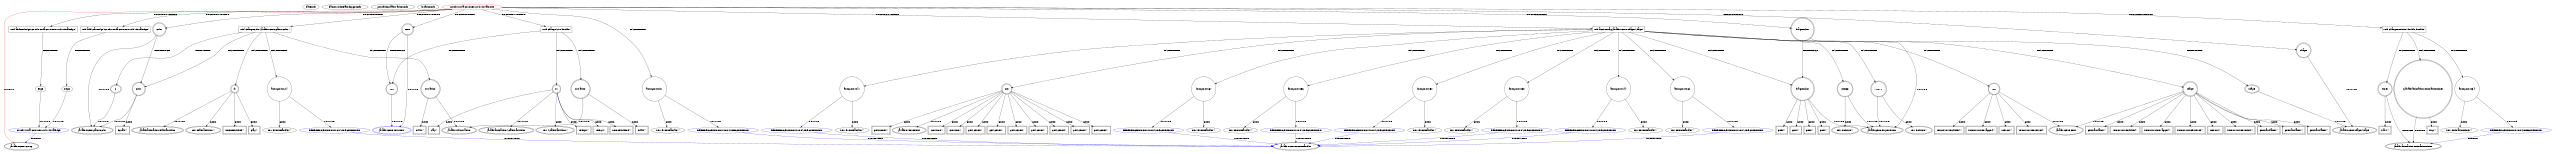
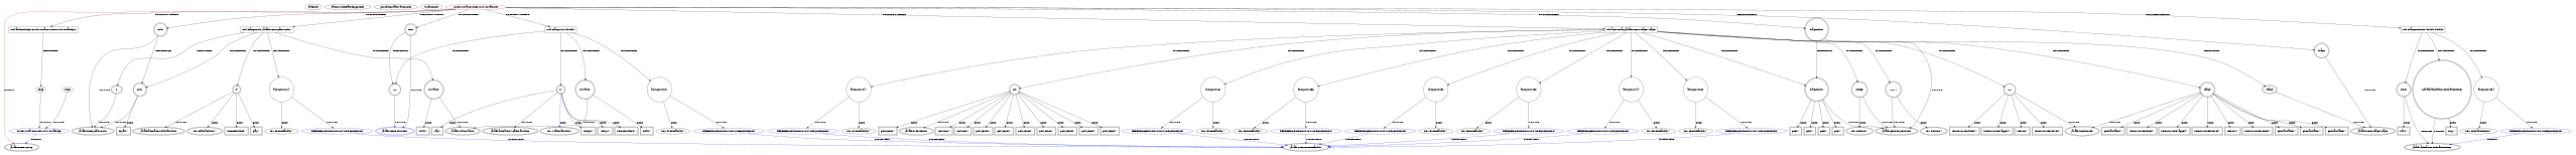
  digraph {
    fontname="DejaVu Serif"
    node [fontname="DejaVu Serif" isFrameworkType=true vertexType=INSIDE_CALL peripheries=2]
    edge [fontname="DejaVu Serif"]
    baseInfo [category=extension_graph graphId=4801 isAnonymous=false possibleRelation=true isFrameworkType="" vertexType="" peripheries=""]
    frameworkRelatedTypesInfo [0="javafx.scene.Group" isFrameworkType="" vertexType="" peripheries=""]
    possibleCollaborationsInfo [0="4801~CLIENT_METHOD_DECLARATION-INSTANTIATION-~javafx.scene.Group ~javafx.event.EventHandler ~false~true" 1="4801~CLIENT_METHOD_DECLARATION-PARAMETER_DECLARATION-CLIENT_METHOD_DECLARATION-PARAMETER_DECLARATION-~javafx.scene.Group ~javafx.scene.Group ~false~false" 2="4801~CLIENT_METHOD_DECLARATION-INSTANTIATION-~javafx.scene.Group ~javafx.animation.AnimationTimer ~false~true" isFrameworkType="" vertexType="" peripheries=""]
    locationInfo [contextSignature=VisualNode filePath="/wwtg99-POMA/POMA-master/src/cn/edu/suda/core/network/VisualNode.java" graphId=4801 projectName="wwtg99-POMA" isFrameworkType="" vertexType="" peripheries=""]
    n5 [color=red isFrameworkType=false label="cn.edu.suda.core.network.VisualNode" vertexType=ROOT_CLIENT_CLASS_DECLARATION peripheries=""]
    n6 [label="javafx.scene.Group" vertexType=FRAMEWORK_CLASS_TYPE]
    n7 [label=color shape=circle vertexType=FIELD_DECLARATION]
    n8 [label=dragAnchor shape=circle vertexType=FIELD_DECLARATION]
    n9 [label=shape shape=circle vertexType=FIELD_DECLARATION]
    n10 [label=text shape=circle vertexType=FIELD_DECLARATION]
-   n11 [isFrameworkType=false label="void addStartEdge(cn.edu.suda.core.network.VisualEdge)" shape=box vertexType=CLIENT_METHOD_DECLARATION peripheries=""]
    n12 [isFrameworkType=false label="void addEndEdge(cn.edu.suda.core.network.VisualEdge)" shape=box vertexType=CLIENT_METHOD_DECLARATION peripheries=""]
    n13 [isFrameworkType=false label="void changeColor(javafx.scene.paint.Color)" shape=box vertexType=CLIENT_METHOD_DECLARATION peripheries=""]
    n14 [isFrameworkType=false label="void changeSize(double)" shape=box vertexType=CLIENT_METHOD_DECLARATION peripheries=""]
    n15 [isFrameworkType=false label="void changePosition(double,double)" shape=box vertexType=CLIENT_METHOD_DECLARATION peripheries=""]
    n16 [isFrameworkType=false label="void activeDrag(javafx.scene.shape.Shape)" shape=box vertexType=CLIENT_METHOD_DECLARATION peripheries=""]
    n17 [label="javafx.scene.paint.Color" vertexType=FRAMEWORK_CLASS_TYPE]
    n18 [label=color shape=circle vertexType=VARIABLE_EXPRESION]
    n19 [label="javafx.geometry.Point2D" vertexType=FRAMEWORK_CLASS_TYPE]
    n20 [label=dragAnchor shape=circle vertexType=VARIABLE_EXPRESION]
    n21 [label="javafx.scene.shape.Shape" vertexType=FRAMEWORK_CLASS_TYPE]
    n22 [color=blue label="javafx.scene.text.Text" vertexType=FRAMEWORK_CLASS_TYPE]
    n23 [label=text shape=circle vertexType=VARIABLE_EXPRESION]
    n24 [isFrameworkType=false label="edge" vertexType=PARAMETER_DECLARATION peripheries=""]
    n25 [isFrameworkType=false label="edge" vertexType=PARAMETER_DECLARATION peripheries=""]
    n26 [label=c vertexType=PARAMETER_DECLARATION]
    n27 [label=ft shape=circle vertexType=VARIABLE_EXPRESION]
    n28 [label=Duration shape=circle vertexType=VARIABLE_EXPRESION]
    n29 [isFrameworkType=false label=anonymous24 shape=circle vertexType=VARIABLE_EXPRESION peripheries=""]
    n30 [label=st shape=circle vertexType=VARIABLE_EXPRESION]
    n31 [label=Duration shape=circle vertexType=VARIABLE_EXPRESION]
    n32 [isFrameworkType=false label=anonymous31 shape=circle vertexType=VARIABLE_EXPRESION peripheries=""]
    n33 [isFrameworkType=false label=anonymous34 shape=circle vertexType=VARIABLE_EXPRESION peripheries=""]
    n34 [label="_:javafx.animation.AnimationTimer" shape=circle vertexType=VARIABLE_EXPRESION]
    n35 [label=timer shape=circle vertexType=VARIABLE_EXPRESION]
    n36 [label=shape vertexType=PARAMETER_DECLARATION]
    n37 [label=shape shape=circle vertexType=VARIABLE_EXPRESION]
    n38 [isFrameworkType=false label=anonymous38 shape=circle vertexType=VARIABLE_EXPRESION peripheries=""]
    n39 [label=me shape=circle vertexType=VARIABLE_EXPRESION]
    n40 [label=text shape=circle vertexType=VARIABLE_EXPRESION]
    n41 [isFrameworkType=false label=anonymous41 shape=circle vertexType=VARIABLE_EXPRESION peripheries=""]
    n42 [isFrameworkType=false label=anonymous44 shape=circle vertexType=VARIABLE_EXPRESION peripheries=""]
    n43 [isFrameworkType=false label=anonymous50 shape=circle vertexType=VARIABLE_EXPRESION peripheries=""]
    n44 [isFrameworkType=false label=anonymous56 shape=circle vertexType=VARIABLE_EXPRESION peripheries=""]
    n45 [isFrameworkType=false label=anonymous60 shape=circle vertexType=VARIABLE_EXPRESION peripheries=""]
    n46 [label=VAR63 shape=circle vertexType=VARIABLE_EXPRESION]
    n47 [isFrameworkType=false label=anonymous67 shape=circle vertexType=VARIABLE_EXPRESION peripheries=""]
    n48 [label=VAR70 shape=circle vertexType=VARIABLE_EXPRESION]
    n49 [label="equals()" shape=box]
    n50 [label="getX()" shape=box]
    n51 [label="getY()" shape=box]
    n52 [label="getX()" shape=box]
    n53 [label="getY()" shape=box]
    n54 [color=blue isFrameworkType=false label="cn.edu.suda.core.network.VisualEdge" vertexType=REFERENCE_CLIENT_CLASS_DECLARATION peripheries=""]
    n55 [label="javafx.animation.FillTransition" vertexType=FRAMEWORK_CLASS_TYPE]
    n56 [label="new FillTransition()" vertexType=CONSTRUCTOR_CALL]
    n57 [label="setOnFinished()" shape=box]
    n58 [label="play()" shape=box]
    n59 [label="javafx.util.Duration" vertexType=FRAMEWORK_CLASS_TYPE]
    n60 [label="millis()" shape=box]
    n61 [color=blue isFrameworkType=false label=REFERENCE_ANONYMOUS_DECLARATION vertexType=REFERENCE_ANONYMOUS_DECLARATION peripheries=""]
    n62 [isFrameworkType=false label="new EventHandler()" vertexType=CONSTRUCTOR_CALL peripheries=""]
    n63 [label="javafx.event.EventHandler" vertexType=FRAMEWORK_INTERFACE_TYPE]
    n64 [label="javafx.animation.ScaleTransition" vertexType=FRAMEWORK_CLASS_TYPE]
    n65 [label="new ScaleTransition()" vertexType=CONSTRUCTOR_CALL]
    n66 [label="setByX()" shape=box]
    n67 [label="setByY()" shape=box]
    n68 [label="setOnFinished()" shape=box]
    n69 [label="play()" shape=box]
    n70 [label="millis()" shape=box]
    n71 [color=blue isFrameworkType=false label=REFERENCE_ANONYMOUS_DECLARATION vertexType=REFERENCE_ANONYMOUS_DECLARATION peripheries=""]
    n72 [isFrameworkType=false label="new EventHandler()" vertexType=CONSTRUCTOR_CALL peripheries=""]
    n73 [color=blue isFrameworkType=false label=REFERENCE_ANONYMOUS_DECLARATION vertexType=REFERENCE_ANONYMOUS_DECLARATION peripheries=""]
    n74 [isFrameworkType=false label="new AnimationTimer()" vertexType=CONSTRUCTOR_CALL peripheries=""]
    n75 [label="javafx.animation.AnimationTimer" vertexType=FRAMEWORK_CLASS_TYPE]
    n76 [label="stop()" shape=box]
    n77 [label="start()" shape=box]
-   n78 [label="javafx.scene.Text" vertexType=FRAMEWORK_CLASS_TYPE]
+   n78 [label="javafx.scene.Node" vertexType=FRAMEWORK_CLASS_TYPE]
    n79 [label="setOnMouseClicked()" shape=box]
    n80 [label="setOnMouseDragged()" shape=box]
    n81 [label="setOnMouseEntered()" shape=box]
    n82 [label="toFront()" shape=box]
    n83 [label="setOnMousePressed()" shape=box]
    n84 [label="getTranslateX()" shape=box]
    n85 [label="getTranslateY()" shape=box]
    n86 [label="getTranslateX()" shape=box]
    n87 [label="getTranslateY()" shape=box]
    n88 [color=blue isFrameworkType=false label=REFERENCE_ANONYMOUS_DECLARATION vertexType=REFERENCE_ANONYMOUS_DECLARATION peripheries=""]
    n89 [isFrameworkType=false label="new EventHandler()" vertexType=CONSTRUCTOR_CALL peripheries=""]
    n90 [label="javafx.event.Event" vertexType=FRAMEWORK_CLASS_TYPE]
    n91 [label="consume()" shape=box]
    n92 [label="consume()" shape=box]
    n93 [label="getSceneX()" shape=box]
    n94 [label="getSceneY()" shape=box]
    n95 [label="getSceneX()" shape=box]
    n96 [label="getSceneY()" shape=box]
    n97 [label="getSceneX()" shape=box]
    n98 [label="getSceneY()" shape=box]
    n99 [label="getSceneX()" shape=box]
    n100 [label="getSceneY()" shape=box]
    n101 [label="setOnMouseClicked()" shape=box]
    n102 [label="setOnMouseDragged()" shape=box]
    n103 [label="toFront()" shape=box]
    n104 [label="setOnMousePressed()" shape=box]
    n105 [color=blue isFrameworkType=false label=REFERENCE_ANONYMOUS_DECLARATION vertexType=REFERENCE_ANONYMOUS_DECLARATION peripheries=""]
    n106 [isFrameworkType=false label="new EventHandler()" vertexType=CONSTRUCTOR_CALL peripheries=""]
    n107 [color=blue isFrameworkType=false label=REFERENCE_ANONYMOUS_DECLARATION vertexType=REFERENCE_ANONYMOUS_DECLARATION peripheries=""]
    n108 [isFrameworkType=false label="new EventHandler()" vertexType=CONSTRUCTOR_CALL peripheries=""]
    n109 [color=blue isFrameworkType=false label=REFERENCE_ANONYMOUS_DECLARATION vertexType=REFERENCE_ANONYMOUS_DECLARATION peripheries=""]
    n110 [isFrameworkType=false label="new EventHandler()" vertexType=CONSTRUCTOR_CALL peripheries=""]
    n111 [color=blue isFrameworkType=false label=REFERENCE_ANONYMOUS_DECLARATION vertexType=REFERENCE_ANONYMOUS_DECLARATION peripheries=""]
    n112 [isFrameworkType=false label="new EventHandler()" vertexType=CONSTRUCTOR_CALL peripheries=""]
    n113 [color=blue isFrameworkType=false label=REFERENCE_ANONYMOUS_DECLARATION vertexType=REFERENCE_ANONYMOUS_DECLARATION peripheries=""]
    n114 [isFrameworkType=false label="new EventHandler()" vertexType=CONSTRUCTOR_CALL peripheries=""]
    n115 [label="new Point2D()" vertexType=CONSTRUCTOR_CALL]
    n116 [color=blue isFrameworkType=false label=REFERENCE_ANONYMOUS_DECLARATION vertexType=REFERENCE_ANONYMOUS_DECLARATION peripheries=""]
    n117 [isFrameworkType=false label="new EventHandler()" vertexType=CONSTRUCTOR_CALL peripheries=""]
    n118 [label="new Point2D()" vertexType=CONSTRUCTOR_CALL]
    n5 -> n6 [color=red label=EXTEND]
    n5 -> n7 [label=DECLARE_FIELD]
    n5 -> n8 [label=DECLARE_FIELD]
    n5 -> n9 [label=DECLARE_FIELD]
    n5 -> n10 [label=DECLARE_FIELD]
-   n5 -> n11 [label=DECLARE_METHOD]
    n5 -> n12 [label=DECLARE_METHOD]
    n5 -> n13 [label=DECLARE_METHOD]
    n5 -> n14 [label=DECLARE_METHOD]
    n5 -> n15 [label=DECLARE_METHOD]
    n5 -> n16 [label=DECLARE_METHOD]
    n7 -> n17 [label=OF_TYPE]
    n7 -> n18 [label=REFERENCE]
    n8 -> n19 [label=OF_TYPE]
    n8 -> n20 [label=REFERENCE]
    n9 -> n21 [label=OF_TYPE]
    n10 -> n22 [label=OF_TYPE]
    n10 -> n23 [label=REFERENCE]
-   n11 -> n24 [label=PARAMETER]
    n12 -> n25 [label=PARAMETER]
    n13 -> n18 [label=INSTANTIATE]
    n13 -> n26 [label=PARAMETER]
    n13 -> n27 [label=INSTANTIATE]
    n13 -> n28 [label=INSTANTIATE]
    n13 -> n29 [label=INSTANTIATE]
    n14 -> n23 [label=INSTANTIATE]
    n14 -> n30 [label=INSTANTIATE]
    n14 -> n31 [label=INSTANTIATE]
-   n5 -> n32 [label=INSTANTIATE]
+   n14 -> n32 [label=INSTANTIATE]
    n15 -> n33 [label=INSTANTIATE]
    n15 -> n34 [label=INSTANTIATE]
    n15 -> n35 [label=INSTANTIATE]
    n16 -> n20 [label=INSTANTIATE]
    n16 -> n36 [label=PARAMETER]
    n16 -> n37 [label=INSTANTIATE]
    n16 -> n38 [label=INSTANTIATE]
    n16 -> n39 [label=INSTANTIATE]
    n16 -> n40 [label=INSTANTIATE]
    n16 -> n41 [label=INSTANTIATE]
    n16 -> n42 [label=INSTANTIATE]
    n16 -> n43 [label=INSTANTIATE]
    n16 -> n44 [label=INSTANTIATE]
    n16 -> n45 [label=INSTANTIATE]
    n16 -> n46 [label=INSTANTIATE]
    n16 -> n47 [label=INSTANTIATE]
    n16 -> n48 [label=INSTANTIATE]
    n18 -> n17 [label=OF_TYPE]
    n18 -> n49 [label=CALL]
    n20 -> n19 [label=OF_TYPE]
    n20 -> n50 [label=CALL]
    n20 -> n51 [label=CALL]
    n20 -> n52 [label=CALL]
    n20 -> n53 [label=CALL]
    n23 -> n22 [label=OF_TYPE]
    n24 -> n54 [label=OF_TYPE]
    n25 -> n54 [label=OF_TYPE]
    n26 -> n17 [label=OF_TYPE]
    n27 -> n55 [label=OF_TYPE]
    n27 -> n56 [label=CALL]
    n27 -> n57 [label=CALL]
    n27 -> n58 [label=CALL]
    n28 -> n59 [label=OF_TYPE]
    n28 -> n60 [label=CALL]
    n29 -> n61 [label=OF_TYPE]
    n29 -> n62 [label=CALL]
    n30 -> n64 [label=OF_TYPE]
    n30 -> n65 [color=blue label=CALL]
    n30 -> n66 [label=CALL]
    n30 -> n67 [label=CALL]
    n30 -> n68 [label=CALL]
    n30 -> n69 [label=CALL]
    n31 -> n59 [label=OF_TYPE]
    n31 -> n70 [label=CALL]
    n32 -> n71 [label=OF_TYPE]
    n32 -> n72 [label=CALL]
    n33 -> n73 [label=OF_TYPE]
    n33 -> n74 [label=CALL]
    n34 -> n75 [label=OF_TYPE]
    n34 -> n76 [label=CALL]
    n35 -> n75 [label=OF_TYPE]
    n35 -> n77 [label=CALL]
    n36 -> n21 [label=OF_TYPE]
    n37 -> n78 [label=OF_TYPE]
    n37 -> n79 [label=CALL]
    n37 -> n80 [label=CALL]
    n37 -> n81 [label=CALL]
    n37 -> n82 [label=CALL]
    n37 -> n83 [label=CALL]
    n37 -> n84 [label=CALL]
    n37 -> n85 [label=CALL]
    n37 -> n86 [label=CALL]
    n37 -> n87 [label=CALL]
    n38 -> n88 [label=OF_TYPE]
    n38 -> n89 [label=CALL]
    n39 -> n90 [label=OF_TYPE]
    n39 -> n91 [label=CALL]
    n39 -> n92 [label=CALL]
    n39 -> n93 [label=CALL]
    n39 -> n94 [label=CALL]
    n39 -> n95 [label=CALL]
    n39 -> n96 [label=CALL]
    n39 -> n97 [label=CALL]
    n39 -> n98 [label=CALL]
    n39 -> n99 [label=CALL]
    n39 -> n100 [label=CALL]
    n40 -> n78 [label=OF_TYPE]
    n40 -> n101 [label=CALL]
    n40 -> n102 [label=CALL]
    n40 -> n103 [label=CALL]
    n40 -> n104 [label=CALL]
    n41 -> n105 [label=OF_TYPE]
    n41 -> n106 [label=CALL]
    n42 -> n107 [label=OF_TYPE]
    n42 -> n108 [label=CALL]
    n43 -> n109 [label=OF_TYPE]
    n43 -> n110 [label=CALL]
    n44 -> n111 [label=OF_TYPE]
    n44 -> n112 [label=CALL]
    n45 -> n113 [label=OF_TYPE]
    n45 -> n114 [label=CALL]
    n46 -> n19 [label=OF_TYPE]
    n46 -> n115 [label=CALL]
    n47 -> n116 [label=OF_TYPE]
    n47 -> n117 [label=CALL]
    n48 -> n19 [label=OF_TYPE]
    n48 -> n118 [label=CALL]
    n54 -> n6 [color=blue label=EXTEND]
    n61 -> n63 [color=blue label=IMPLEMENT]
    n71 -> n63 [color=blue label=IMPLEMENT]
    n73 -> n75 [color=blue label=EXTEND]
    n88 -> n63 [color=blue label=IMPLEMENT]
    n105 -> n63 [color=blue label=IMPLEMENT]
    n107 -> n63 [color=blue label=IMPLEMENT]
    n109 -> n63 [color=blue label=IMPLEMENT]
    n111 -> n63 [color=blue label=IMPLEMENT]
    n113 -> n63 [color=blue label=IMPLEMENT]
    n116 -> n63 [color=blue label=IMPLEMENT]
  }
